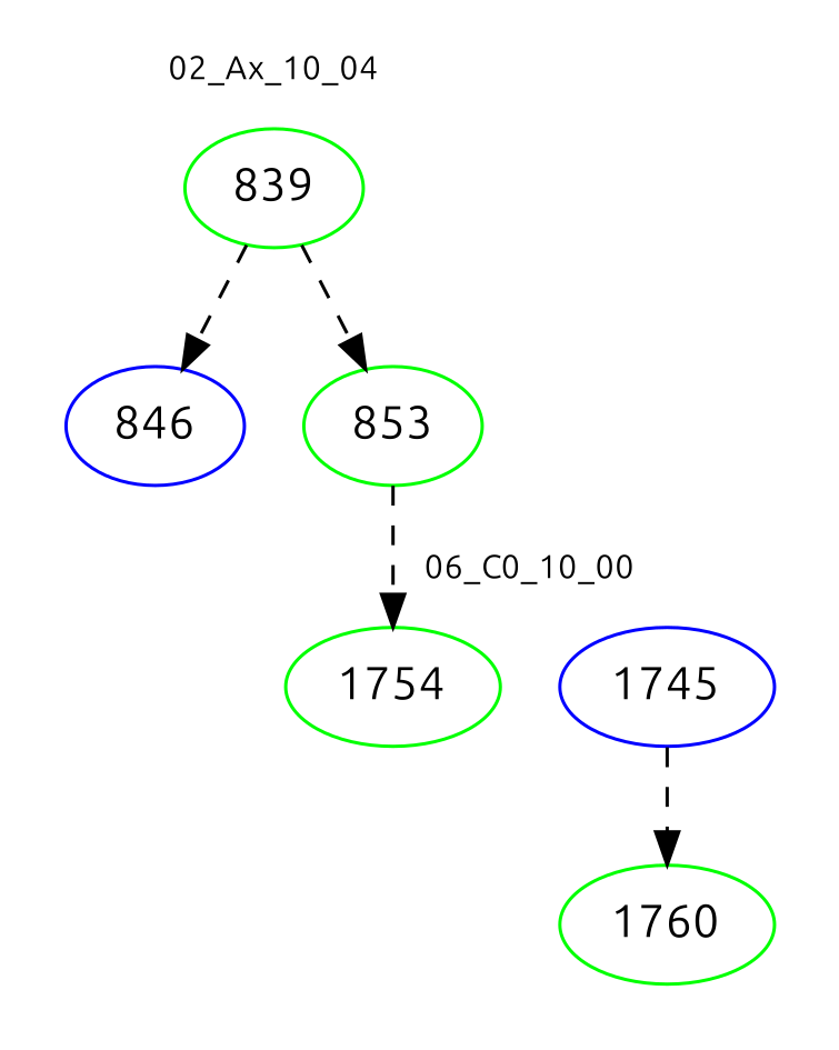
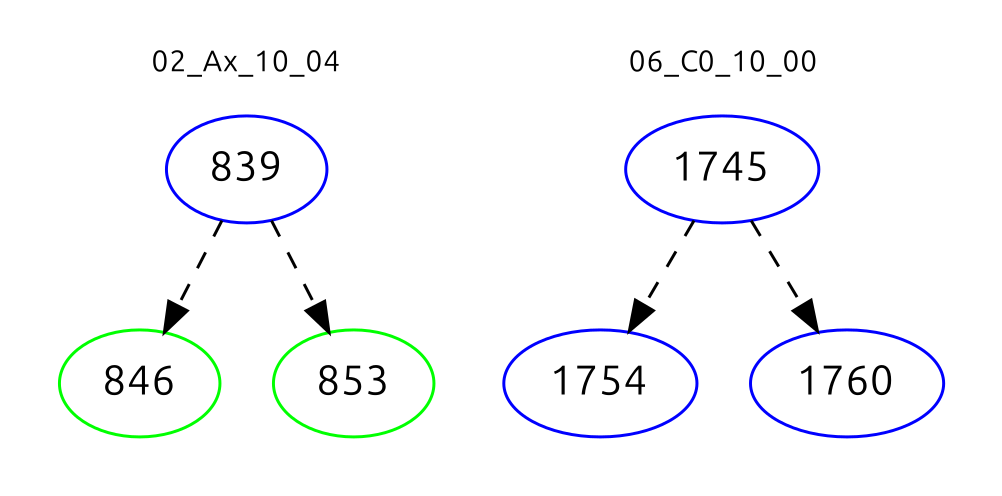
  digraph {
    fontname=Ubuntu
    node [color=blue fontname=Ubuntu]
    edge [color=black fontname=Ubuntu style=dashed]
-   n1 [color=green label=839]
-   n2 [label=846]
+   n1 [label=839]
+   n2 [color=green label=846]
    n3 [color=green label=853]
    n4 [label=1745]
-   n5 [color=green label=1754]
-   n6 [color=green label=1760]
+   n5 [label=1754]
+   n6 [label=1760]
    subgraph cluster_1 {
      color=white
      fontsize=10
      label="02_Ax_10_04"
      n1
      n2
      n3
    }
    subgraph cluster_2 {
      color=white
      fontsize=10
      label="06_C0_10_00"
      n4
      n5
      n6
    }
    n1 -> n2
    n1 -> n3
-   n3 -> n5
+   n4 -> n5
    n4 -> n6
  }
